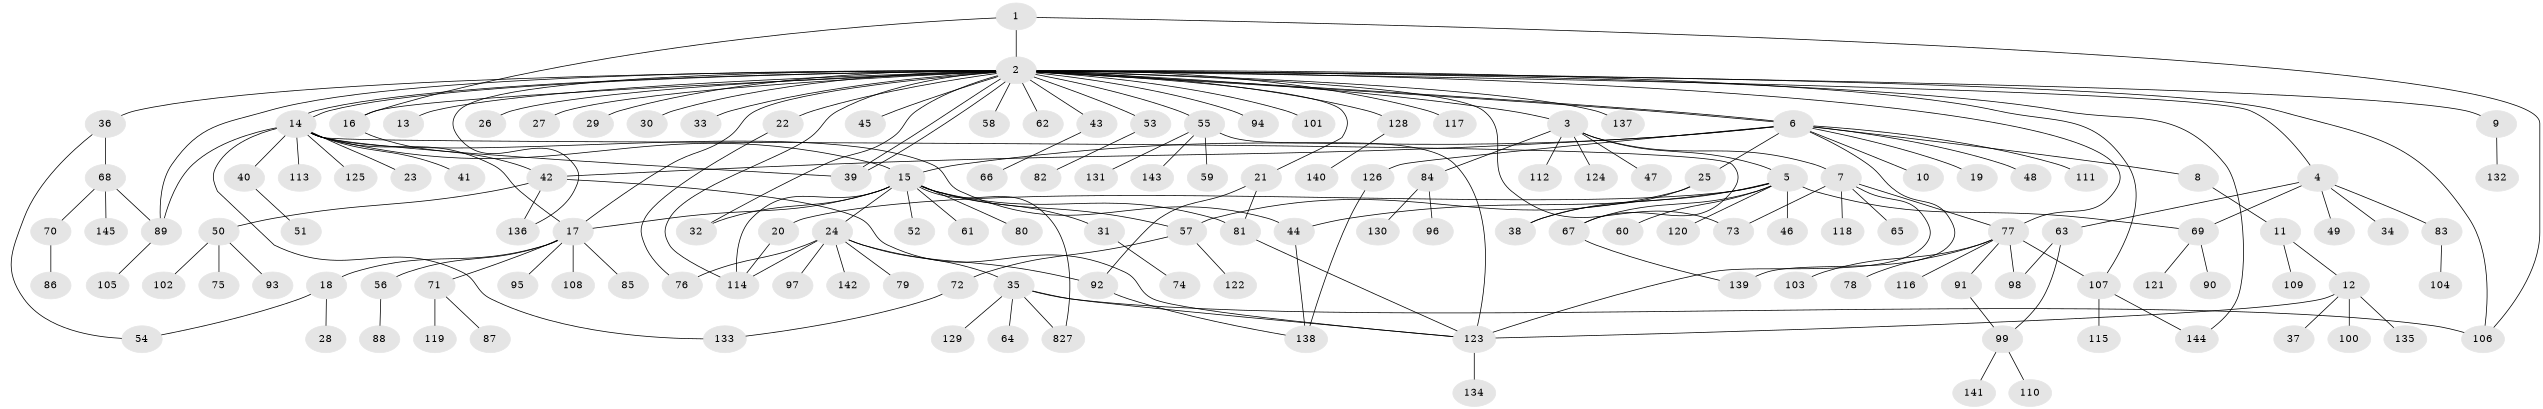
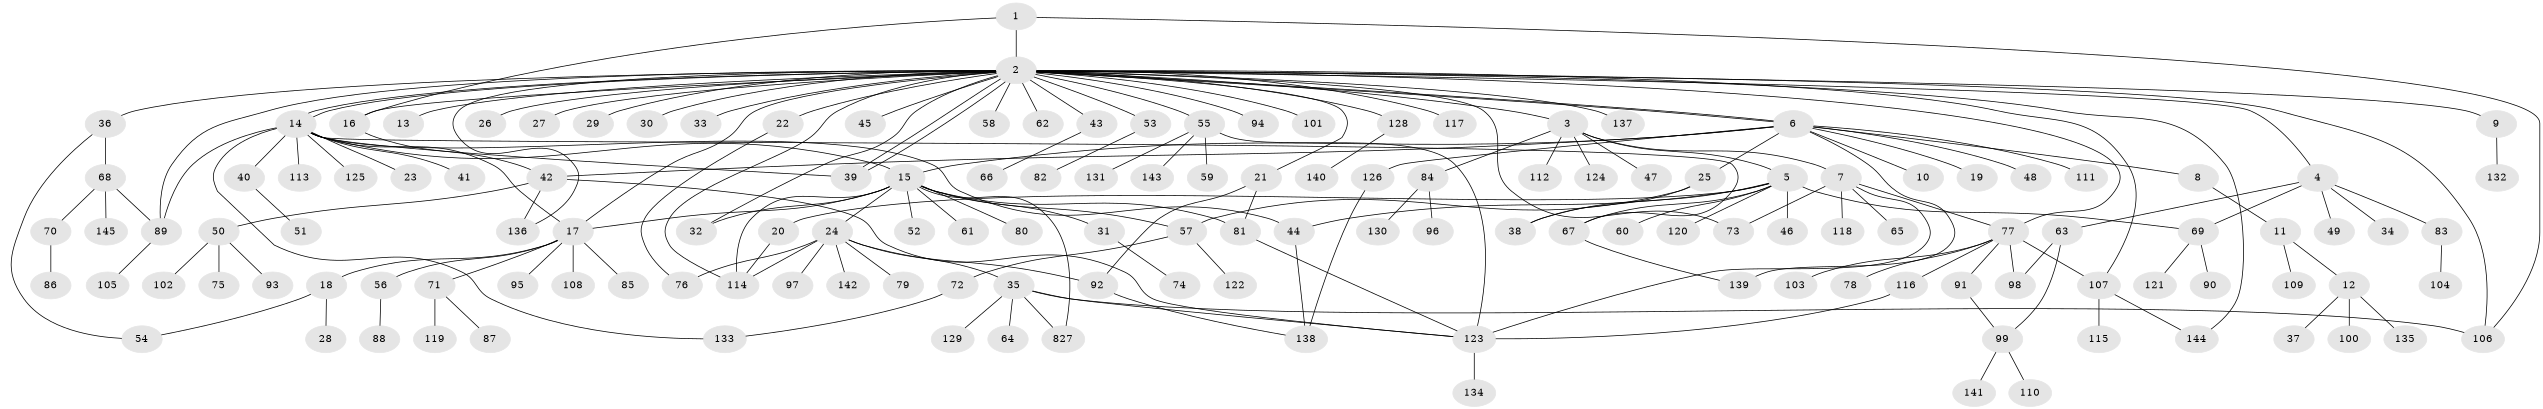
  graph {
    node [color=gray90 style=filled]
    1
    2
    16
    106
    3
    4
    6
    9
    13
    14
    17
    21
    22
    26
    27
    29
    30
    32
    33
    36
    39
    43
    45
    53
    55
    58
    62
    73
    77
    89
    94
    101
    107
    114
    117
    128
    136
    137
    144
    42
    5
    7
    47
    84
    112
    124
    34
    49
    63
    69
    83
    8
    10
    15
    19
    25
    48
    111
    126
    139
    132
    44
    67
    23
    40
    41
    113
    125
    133
    18
    56
    71
    85
    95
    108
    81
    92
    76
    54
    68
    66
    82
    123
    59
    131
    143
    98
    78
    91
    103
    116
    105
    115
    140
    20
    38
    46
    60
    120
    65
    118
    96
    130
    99
    90
    121
    104
    138
    11
    24
    31
    52
    57
    61
    80
    n116 [label=827]
    50
    134
    12
    109
    75
    93
    102
    37
    100
    135
    51
    35
    79
    97
    142
    74
    72
    122
    28
    88
    87
    119
    64
    129
    70
    145
    110
    141
    86
    1 -- 2
    1 -- 16
    1 -- 106
    2 -- 16
    2 -- 106
    2 -- 3
    2 -- 4
    2 -- 6
    2 -- 6
    2 -- 9
    2 -- 13
    2 -- 14
    2 -- 14
    2 -- 17
    2 -- 21
    2 -- 22
    2 -- 26
    2 -- 27
    2 -- 29
    2 -- 30
    2 -- 32
    2 -- 33
    2 -- 36
    2 -- 39
    2 -- 39
    2 -- 43
    2 -- 45
    2 -- 53
    2 -- 55
    2 -- 58
    2 -- 62
    2 -- 73
    2 -- 77
    2 -- 89
    2 -- 94
    2 -- 101
    2 -- 107
    2 -- 114
    2 -- 117
    2 -- 128
    2 -- 136
    2 -- 137
    2 -- 144
    16 -- 42
    3 -- 5
    3 -- 7
    3 -- 47
    3 -- 84
    3 -- 112
    3 -- 124
    4 -- 34
    4 -- 49
    4 -- 63
    4 -- 69
    4 -- 83
    6 -- 42
    6 -- 8
    6 -- 10
    6 -- 15
    6 -- 19
    6 -- 25
    6 -- 48
    6 -- 111
    6 -- 126
    6 -- 139
    9 -- 132
    14 -- 17
    14 -- 39
    14 -- 89
    14 -- 15
    14 -- 44
    14 -- 67
    14 -- 23
    14 -- 40
    14 -- 41
    14 -- 113
    14 -- 125
    14 -- 133
    17 -- 18
    17 -- 56
    17 -- 71
    17 -- 85
    17 -- 95
    17 -- 108
    21 -- 81
    21 -- 92
    22 -- 76
    36 -- 54
    36 -- 68
    43 -- 66
    53 -- 82
    55 -- 123
    55 -- 59
    55 -- 131
    55 -- 143
    77 -- 107
    77 -- 98
    77 -- 78
    77 -- 91
    77 -- 103
    77 -- 116
    89 -- 105
    107 -- 144
    107 -- 115
    128 -- 140
    42 -- 136
    42 -- 123
    42 -- 50
    5 -- 69
    5 -- 44
    5 -- 67
    5 -- 20
    5 -- 38
    5 -- 46
    5 -- 60
    5 -- 120
    7 -- 73
    7 -- 77
    7 -- 123
    7 -- 65
    7 -- 118
    84 -- 96
    84 -- 130
    63 -- 98
    63 -- 99
    69 -- 90
    69 -- 121
    83 -- 104
    8 -- 11
    15 -- 17
    15 -- 32
    15 -- 114
    15 -- 81
    15 -- 24
    15 -- 31
    15 -- 52
    15 -- 57
    15 -- 61
    15 -- 80
    15 -- n116
    25 -- 38
    25 -- 57
    126 -- 138
    44 -- 138
    67 -- 139
    40 -- 51
    18 -- 54
    18 -- 28
    56 -- 88
    71 -- 87
    71 -- 119
    81 -- 123
    92 -- 138
    68 -- 89
    68 -- 70
    68 -- 145
    123 -- 134
    91 -- 99
    20 -- 114
    99 -- 110
    99 -- 141
    11 -- 12
    11 -- 109
    24 -- 114
    24 -- 92
    24 -- 76
    24 -- 35
    24 -- 79
    24 -- 97
    24 -- 142
    31 -- 74
    57 -- 72
    57 -- 122
    50 -- 75
    50 -- 93
    50 -- 102
-   12 -- 123
+   116 -- 123
    12 -- 37
    12 -- 100
    12 -- 135
    35 -- 106
    35 -- 123
    35 -- n116
    35 -- 64
    35 -- 129
    72 -- 133
    70 -- 86
  }
